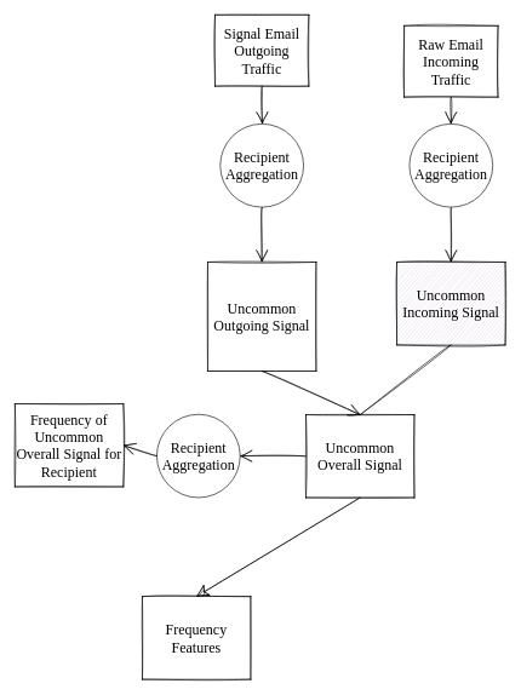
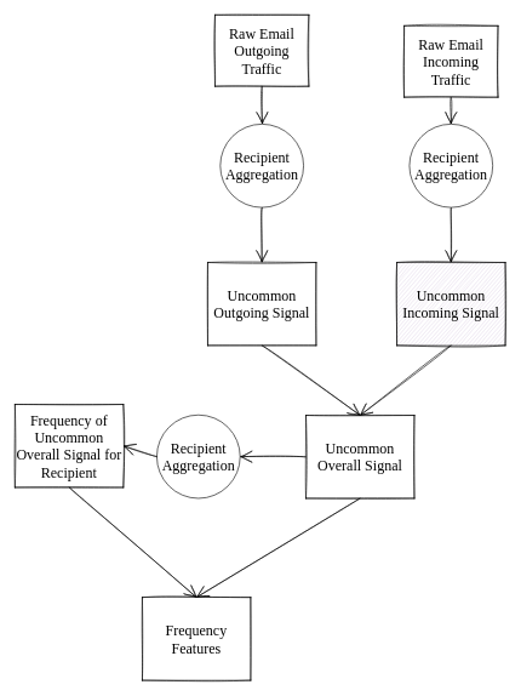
  <mxCell id="0" />
  <mxCell id="1" parent="0" />
  <mxCell id="2" value="Raw Email Incoming Traffic" style="rounded=0;whiteSpace=wrap;html=1;sketch=1;hachureGap=4;pointerEvents=0;fontFamily=Architects Daughter;fontSource=https%3A%2F%2Ffonts.googleapis.com%2Fcss%3Ffamily%3DArchitects%2BDaughter;fontSize=20;" parent="1" vertex="1"><mxGeometry x="555" y="35" width="129" height="98" as="geometry" /></mxCell>
  <mxCell id="3" style="edgeStyle=none;curved=1;rounded=0;sketch=1;hachureGap=4;orthogonalLoop=1;jettySize=auto;html=1;exitX=0.5;exitY=1;exitDx=0;exitDy=0;fontFamily=Architects Daughter;fontSource=https%3A%2F%2Ffonts.googleapis.com%2Fcss%3Ffamily%3DArchitects%2BDaughter;fontSize=16;endArrow=open;startSize=14;endSize=14;sourcePerimeterSpacing=8;targetPerimeterSpacing=8;entryX=0.5;entryY=0;entryDx=0;entryDy=0;" parent="1" source="2" target="8" edge="1"><mxGeometry relative="1" as="geometry"><mxPoint x="409" y="16" as="sourcePoint" /><mxPoint x="739.5" y="181" as="targetPoint" /></mxGeometry></mxCell>
- <mxCell id="4" value="Uncommon Outgoing Signal" style="rounded=0;whiteSpace=wrap;html=1;sketch=1;hachureGap=4;pointerEvents=0;fontFamily=Architects Daughter;fontSource=https%3A%2F%2Ffonts.googleapis.com%2Fcss%3Ffamily%3DArchitects%2BDaughter;fontSize=20;" parent="1" vertex="1"><mxGeometry x="285" y="360" width="149" height="150" as="geometry" /></mxCell>
- <mxCell id="5" value="Signal Email Outgoing Traffic" style="rounded=0;whiteSpace=wrap;html=1;sketch=1;hachureGap=4;pointerEvents=0;fontFamily=Architects Daughter;fontSource=https%3A%2F%2Ffonts.googleapis.com%2Fcss%3Ffamily%3DArchitects%2BDaughter;fontSize=20;" parent="1" vertex="1"><mxGeometry x="295" y="20" width="129" height="98" as="geometry" /></mxCell>
+ <mxCell id="4" value="Uncommon Outgoing Signal" style="rounded=0;whiteSpace=wrap;html=1;sketch=1;hachureGap=4;pointerEvents=0;fontFamily=Architects Daughter;fontSource=https%3A%2F%2Ffonts.googleapis.com%2Fcss%3Ffamily%3DArchitects%2BDaughter;fontSize=20;" parent="1" vertex="1"><mxGeometry x="285" y="360" width="149" height="114" as="geometry" /></mxCell>
+ <mxCell id="5" value="Raw Email Outgoing Traffic" style="rounded=0;whiteSpace=wrap;html=1;sketch=1;hachureGap=4;pointerEvents=0;fontFamily=Architects Daughter;fontSource=https%3A%2F%2Ffonts.googleapis.com%2Fcss%3Ffamily%3DArchitects%2BDaughter;fontSize=20;" parent="1" vertex="1"><mxGeometry x="295" y="20" width="129" height="98" as="geometry" /></mxCell>
  <mxCell id="6" style="edgeStyle=none;curved=1;rounded=0;sketch=1;hachureGap=4;orthogonalLoop=1;jettySize=auto;html=1;fontFamily=Architects Daughter;fontSource=https%3A%2F%2Ffonts.googleapis.com%2Fcss%3Ffamily%3DArchitects%2BDaughter;fontSize=16;endArrow=open;startSize=14;endSize=14;sourcePerimeterSpacing=8;targetPerimeterSpacing=8;exitX=0.5;exitY=1;exitDx=0;exitDy=0;" parent="1" source="5" edge="1"><mxGeometry relative="1" as="geometry"><mxPoint x="365" y="110" as="sourcePoint" /><mxPoint x="360" y="170" as="targetPoint" /></mxGeometry></mxCell>
  <mxCell id="7" value="&lt;span style=&quot;font-family: &amp;quot;Architects Daughter&amp;quot;; font-size: 20px;&quot;&gt;Recipient Aggregation&lt;/span&gt;" style="ellipse;whiteSpace=wrap;html=1;aspect=fixed;" parent="1" vertex="1"><mxGeometry x="302.25" y="170" width="114.5" height="114.5" as="geometry" /></mxCell>
  <mxCell id="8" value="&lt;span style=&quot;font-family: &amp;quot;Architects Daughter&amp;quot;; font-size: 20px;&quot;&gt;Recipient Aggregation&lt;/span&gt;" style="ellipse;whiteSpace=wrap;html=1;aspect=fixed;" parent="1" vertex="1"><mxGeometry x="562.25" y="170" width="114.5" height="114.5" as="geometry" /></mxCell>
  <mxCell id="9" value="Uncommon Incoming Signal" style="rounded=0;whiteSpace=wrap;html=1;sketch=1;hachureGap=4;pointerEvents=0;fontFamily=Architects Daughter;fontSource=https%3A%2F%2Ffonts.googleapis.com%2Fcss%3Ffamily%3DArchitects%2BDaughter;fontSize=20;fillColor=#e1d5e7;" parent="1" vertex="1"><mxGeometry x="545" y="360" width="149" height="114" as="geometry" /></mxCell>
  <mxCell id="10" value="Uncommon Overall Signal" style="rounded=0;whiteSpace=wrap;html=1;sketch=1;hachureGap=4;pointerEvents=0;fontFamily=Architects Daughter;fontSource=https%3A%2F%2Ffonts.googleapis.com%2Fcss%3Ffamily%3DArchitects%2BDaughter;fontSize=20;" parent="1" vertex="1"><mxGeometry x="420" y="570" width="149" height="114" as="geometry" /></mxCell>
  <mxCell id="11" style="edgeStyle=none;curved=1;rounded=0;sketch=1;hachureGap=4;orthogonalLoop=1;jettySize=auto;html=1;exitX=0.5;exitY=1;exitDx=0;exitDy=0;fontFamily=Architects Daughter;fontSource=https%3A%2F%2Ffonts.googleapis.com%2Fcss%3Ffamily%3DArchitects%2BDaughter;fontSize=16;endArrow=open;startSize=14;endSize=14;sourcePerimeterSpacing=8;targetPerimeterSpacing=8;entryX=0.5;entryY=0;entryDx=0;entryDy=0;" parent="1" source="4" target="10" edge="1"><mxGeometry relative="1" as="geometry"><mxPoint x="369.5" y="65" as="sourcePoint" /><mxPoint x="370" y="180" as="targetPoint" /></mxGeometry></mxCell>
- <mxCell id="12" style="edgeStyle=none;curved=1;rounded=0;sketch=1;hachureGap=4;orthogonalLoop=1;jettySize=auto;html=1;exitX=0.5;exitY=1;exitDx=0;exitDy=0;fontFamily=Architects Daughter;fontSource=https%3A%2F%2Ffonts.googleapis.com%2Fcss%3Ffamily%3DArchitects%2BDaughter;fontSize=16;endArrow=none;startSize=14;endSize=14;sourcePerimeterSpacing=8;targetPerimeterSpacing=8;entryX=0.5;entryY=0;entryDx=0;entryDy=0;" parent="1" source="9" target="10" edge="1"><mxGeometry relative="1" as="geometry"><mxPoint x="369.5" y="484" as="sourcePoint" /><mxPoint x="545" y="580" as="targetPoint" /></mxGeometry></mxCell>
+ <mxCell id="12" style="edgeStyle=none;curved=1;rounded=0;sketch=1;hachureGap=4;orthogonalLoop=1;jettySize=auto;html=1;exitX=0.5;exitY=1;exitDx=0;exitDy=0;fontFamily=Architects Daughter;fontSource=https%3A%2F%2Ffonts.googleapis.com%2Fcss%3Ffamily%3DArchitects%2BDaughter;fontSize=16;endArrow=open;startSize=14;endSize=14;sourcePerimeterSpacing=8;targetPerimeterSpacing=8;entryX=0.5;entryY=0;entryDx=0;entryDy=0;" parent="1" source="9" target="10" edge="1"><mxGeometry relative="1" as="geometry"><mxPoint x="369.5" y="484" as="sourcePoint" /><mxPoint x="545" y="580" as="targetPoint" /></mxGeometry></mxCell>
  <mxCell id="13" style="edgeStyle=none;curved=1;rounded=0;sketch=1;hachureGap=4;orthogonalLoop=1;jettySize=auto;html=1;exitX=0.5;exitY=1;exitDx=0;exitDy=0;fontFamily=Architects Daughter;fontSource=https%3A%2F%2Ffonts.googleapis.com%2Fcss%3Ffamily%3DArchitects%2BDaughter;fontSize=16;endArrow=open;startSize=14;endSize=14;sourcePerimeterSpacing=8;targetPerimeterSpacing=8;entryX=0.5;entryY=0;entryDx=0;entryDy=0;" parent="1" source="8" target="9" edge="1"><mxGeometry relative="1" as="geometry"><mxPoint x="629.5" y="65" as="sourcePoint" /><mxPoint x="629.5" y="180" as="targetPoint" /></mxGeometry></mxCell>
  <mxCell id="14" style="edgeStyle=none;curved=1;rounded=0;sketch=1;hachureGap=4;orthogonalLoop=1;jettySize=auto;html=1;exitX=0.5;exitY=1;exitDx=0;exitDy=0;fontFamily=Architects Daughter;fontSource=https%3A%2F%2Ffonts.googleapis.com%2Fcss%3Ffamily%3DArchitects%2BDaughter;fontSize=16;endArrow=open;startSize=14;endSize=14;sourcePerimeterSpacing=8;targetPerimeterSpacing=8;entryX=0.5;entryY=0;entryDx=0;entryDy=0;" parent="1" source="7" target="4" edge="1"><mxGeometry relative="1" as="geometry"><mxPoint x="629.5" y="294.5" as="sourcePoint" /><mxPoint x="629.5" y="370" as="targetPoint" /></mxGeometry></mxCell>
  <mxCell id="15" value="&lt;span style=&quot;font-family: &amp;quot;Architects Daughter&amp;quot;; font-size: 20px;&quot;&gt;Recipient Aggregation&lt;/span&gt;" style="ellipse;whiteSpace=wrap;html=1;aspect=fixed;" parent="1" vertex="1"><mxGeometry x="215" y="569.5" width="114.5" height="114.5" as="geometry" /></mxCell>
  <mxCell id="16" style="edgeStyle=none;curved=1;rounded=0;sketch=1;hachureGap=4;orthogonalLoop=1;jettySize=auto;html=1;fontFamily=Architects Daughter;fontSource=https%3A%2F%2Ffonts.googleapis.com%2Fcss%3Ffamily%3DArchitects%2BDaughter;fontSize=16;endArrow=open;startSize=14;endSize=14;sourcePerimeterSpacing=8;targetPerimeterSpacing=8;exitX=0;exitY=0.5;exitDx=0;exitDy=0;entryX=1;entryY=0.5;entryDx=0;entryDy=0;" parent="1" source="10" target="15" edge="1"><mxGeometry relative="1" as="geometry"><mxPoint x="775" y="100" as="sourcePoint" /><mxPoint x="775" y="590" as="targetPoint" /></mxGeometry></mxCell>
  <mxCell id="17" value="Frequency of Uncommon Overall Signal for Recipient" style="rounded=0;whiteSpace=wrap;html=1;sketch=1;hachureGap=4;pointerEvents=0;fontFamily=Architects Daughter;fontSource=https%3A%2F%2Ffonts.googleapis.com%2Fcss%3Ffamily%3DArchitects%2BDaughter;fontSize=20;" parent="1" vertex="1"><mxGeometry x="20" y="555" width="149" height="114" as="geometry" /></mxCell>
  <mxCell id="18" style="edgeStyle=none;curved=1;rounded=0;sketch=1;hachureGap=4;orthogonalLoop=1;jettySize=auto;html=1;fontFamily=Architects Daughter;fontSource=https%3A%2F%2Ffonts.googleapis.com%2Fcss%3Ffamily%3DArchitects%2BDaughter;fontSize=16;endArrow=open;startSize=14;endSize=14;sourcePerimeterSpacing=8;targetPerimeterSpacing=8;exitX=0;exitY=0.5;exitDx=0;exitDy=0;entryX=1;entryY=0.5;entryDx=0;entryDy=0;" parent="1" source="15" target="17" edge="1"><mxGeometry relative="1" as="geometry"><mxPoint x="415" y="637" as="sourcePoint" /><mxPoint x="339.5" y="636.75" as="targetPoint" /></mxGeometry></mxCell>
+ <mxCell id="19" style="edgeStyle=none;curved=1;rounded=0;sketch=1;hachureGap=4;orthogonalLoop=1;jettySize=auto;html=1;fontFamily=Architects Daughter;fontSource=https%3A%2F%2Ffonts.googleapis.com%2Fcss%3Ffamily%3DArchitects%2BDaughter;fontSize=16;endArrow=open;startSize=14;endSize=14;sourcePerimeterSpacing=8;targetPerimeterSpacing=8;exitX=0.5;exitY=1;exitDx=0;exitDy=0;entryX=0.5;entryY=0;entryDx=0;entryDy=0;" parent="1" source="17" target="20" edge="1"><mxGeometry relative="1" as="geometry"><mxPoint x="225" y="636.75" as="sourcePoint" /><mxPoint x="90" y="810" as="targetPoint" /></mxGeometry></mxCell>
  <mxCell id="20" value="Frequency Features" style="rounded=0;whiteSpace=wrap;html=1;sketch=1;hachureGap=4;pointerEvents=0;fontFamily=Architects Daughter;fontSource=https%3A%2F%2Ffonts.googleapis.com%2Fcss%3Ffamily%3DArchitects%2BDaughter;fontSize=20;" parent="1" vertex="1"><mxGeometry x="195" y="820" width="149" height="114" as="geometry" /></mxCell>
- <mxCell id="21" style="edgeStyle=none;curved=1;rounded=0;sketch=1;hachureGap=4;orthogonalLoop=1;jettySize=auto;html=1;fontFamily=Architects Daughter;fontSource=https%3A%2F%2Ffonts.googleapis.com%2Fcss%3Ffamily%3DArchitects%2BDaughter;fontSize=16;endArrow=classic;startSize=14;endSize=14;sourcePerimeterSpacing=8;targetPerimeterSpacing=8;exitX=0.5;exitY=1;exitDx=0;exitDy=0;entryX=0.5;entryY=0;entryDx=0;entryDy=0;" parent="1" source="10" target="20" edge="1"><mxGeometry relative="1" as="geometry"><mxPoint x="99.5" y="694" as="sourcePoint" /><mxPoint x="279.5" y="830" as="targetPoint" /></mxGeometry></mxCell>
+ <mxCell id="21" style="edgeStyle=none;curved=1;rounded=0;sketch=1;hachureGap=4;orthogonalLoop=1;jettySize=auto;html=1;fontFamily=Architects Daughter;fontSource=https%3A%2F%2Ffonts.googleapis.com%2Fcss%3Ffamily%3DArchitects%2BDaughter;fontSize=16;endArrow=open;startSize=14;endSize=14;sourcePerimeterSpacing=8;targetPerimeterSpacing=8;exitX=0.5;exitY=1;exitDx=0;exitDy=0;entryX=0.5;entryY=0;entryDx=0;entryDy=0;" parent="1" source="10" target="20" edge="1"><mxGeometry relative="1" as="geometry"><mxPoint x="99.5" y="694" as="sourcePoint" /><mxPoint x="279.5" y="830" as="targetPoint" /></mxGeometry></mxCell>
